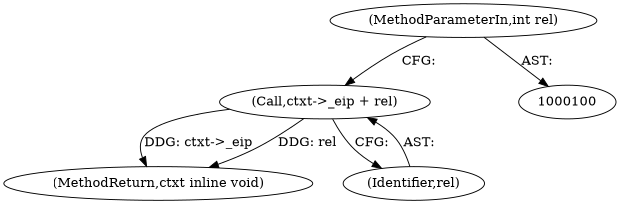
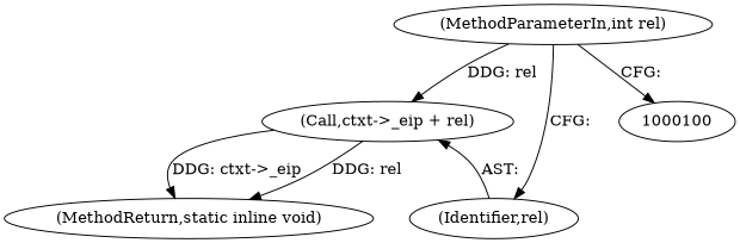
  digraph {
    n1 [label="(Call,ctxt->_eip + rel)"]
-   n2 [label="(MethodReturn,ctxt inline void)"]
+   n2 [label="(MethodReturn,static inline void)"]
    n3 [label="(Identifier,rel)"]
    n4 [label="(MethodParameterIn,int rel)"]
    1000100
    n1 -> n2 [label="DDG: ctxt->_eip"]
    n1 -> n2 [label="DDG: rel"]
-   n1 -> n3 [label="CFG: "]
+   n4 -> n3 [label="CFG: "]
    n3 -> n1 [label="AST: "]
-   n4 -> n1 [label="CFG: "]
-   n4 -> 1000100 [label="AST: "]
+   n4 -> n1 [label="DDG: rel"]
+   n4 -> 1000100 [label="CFG: "]
  }
